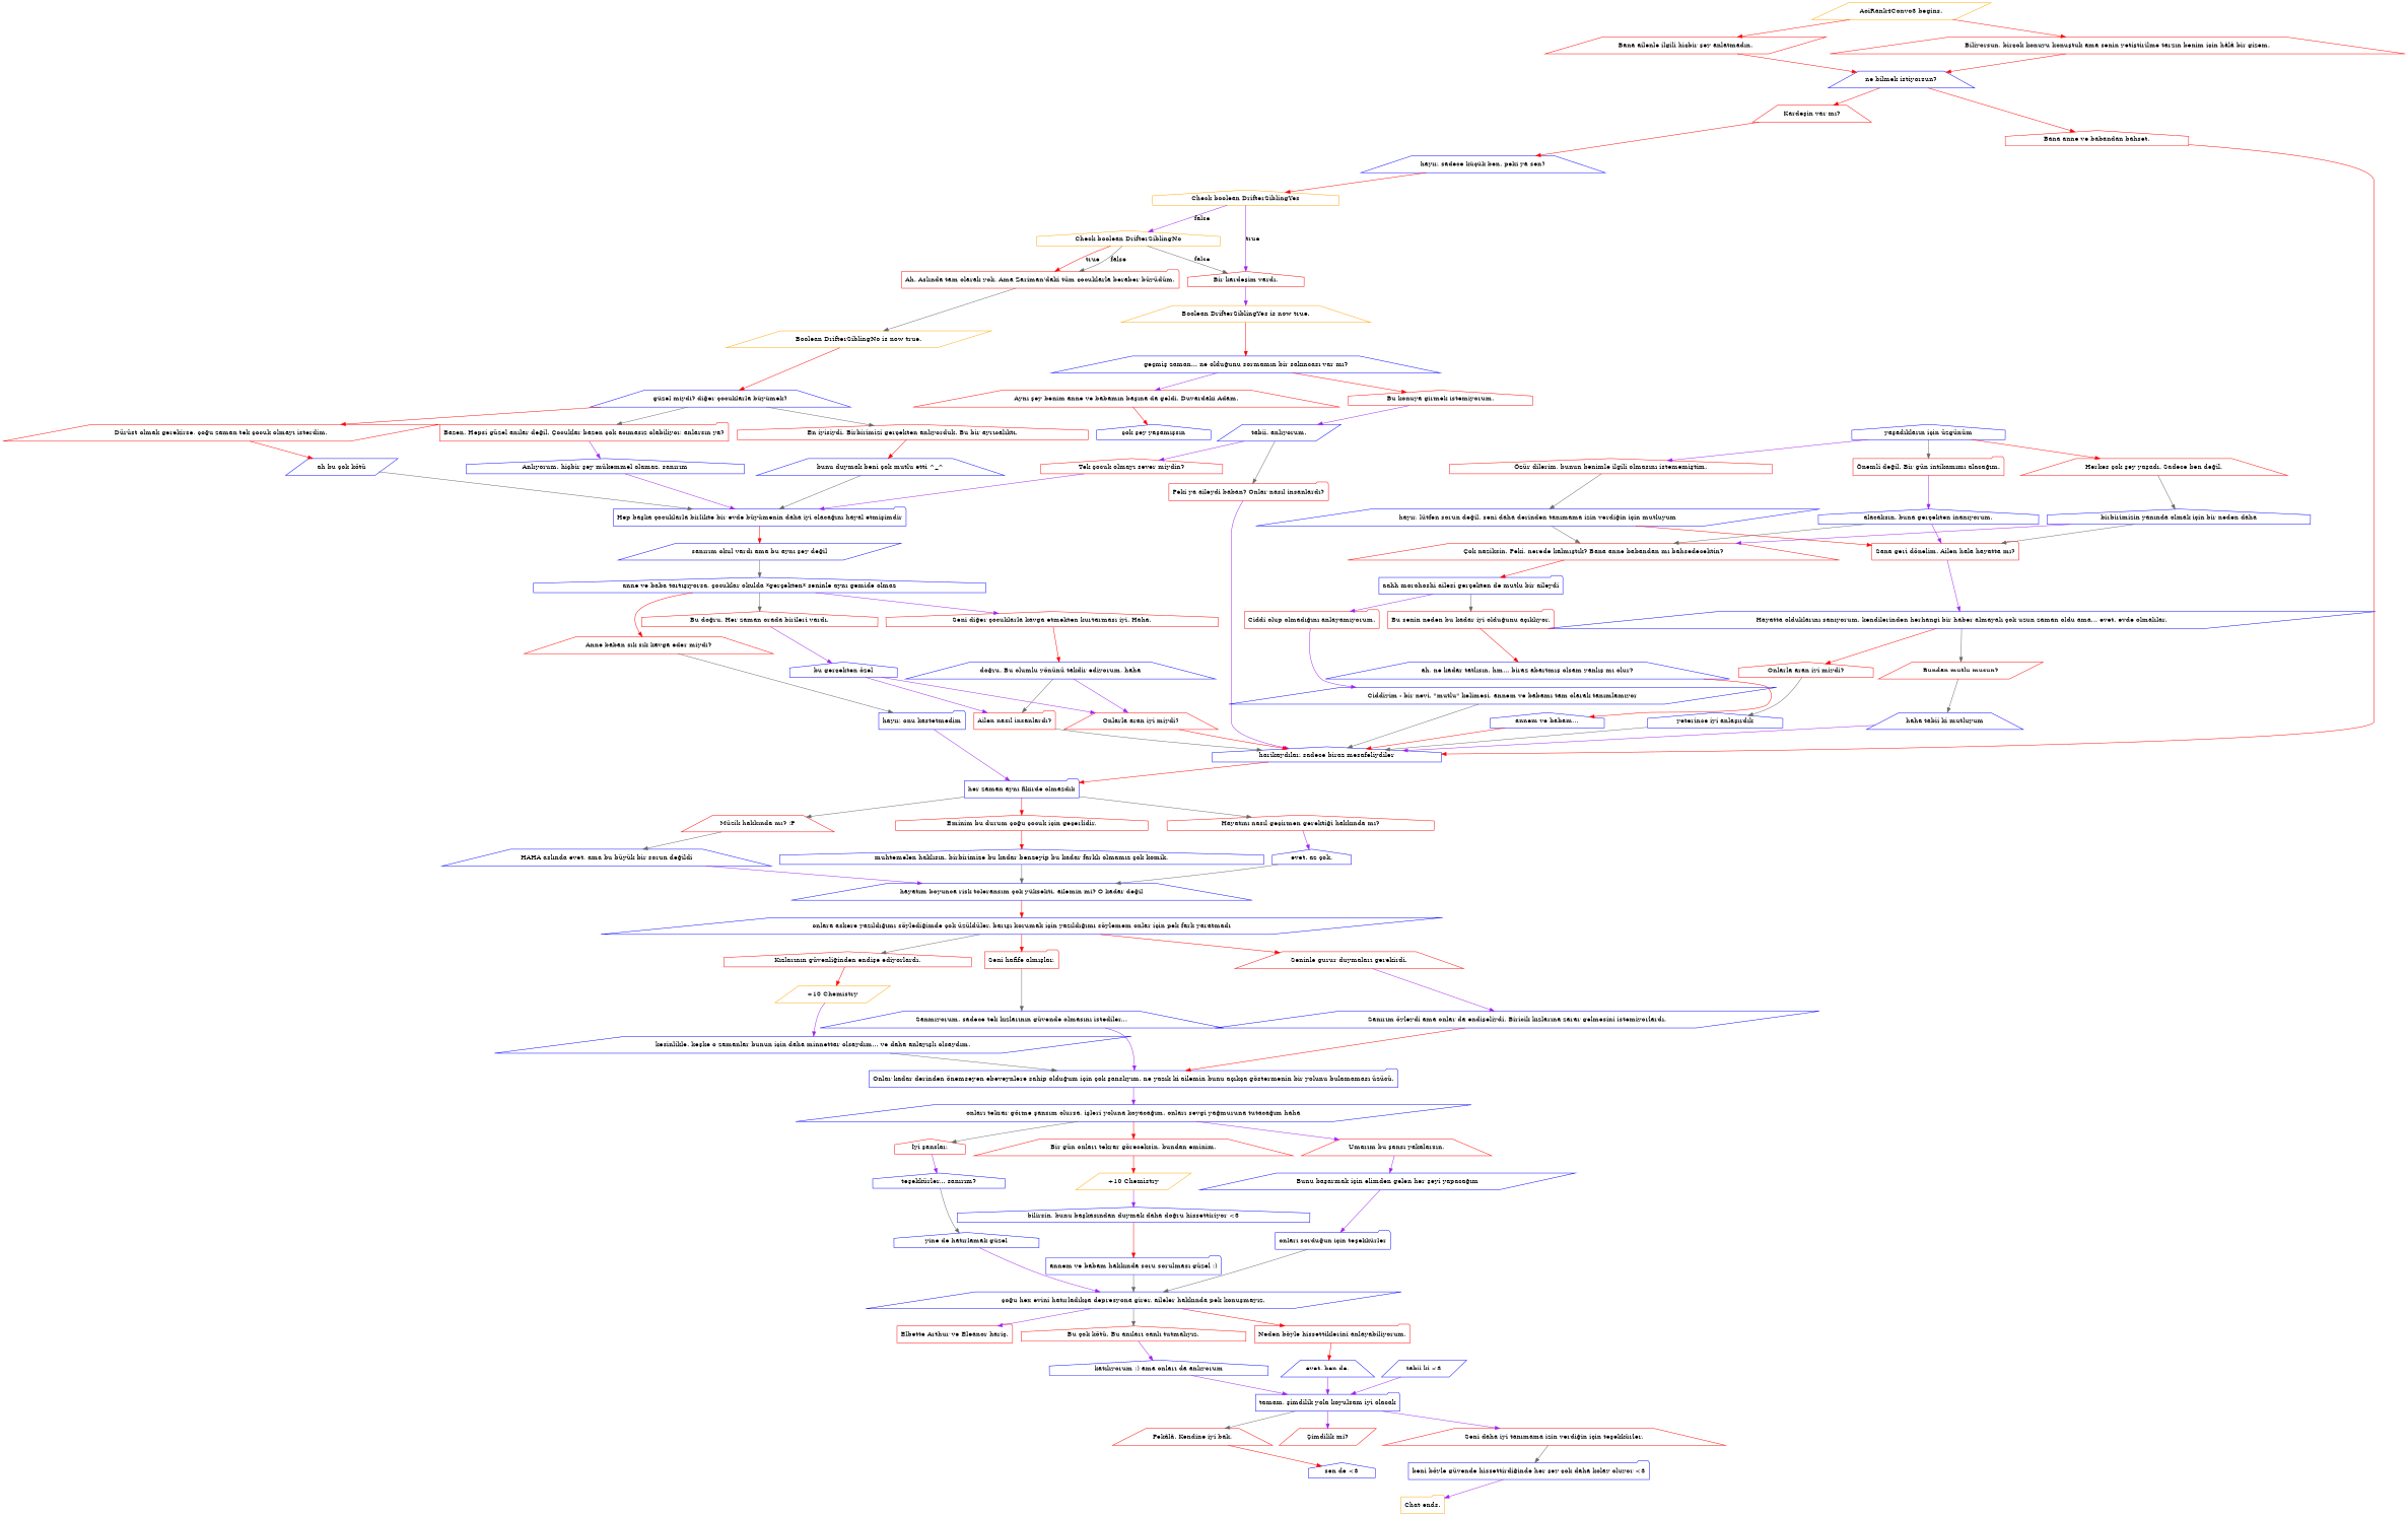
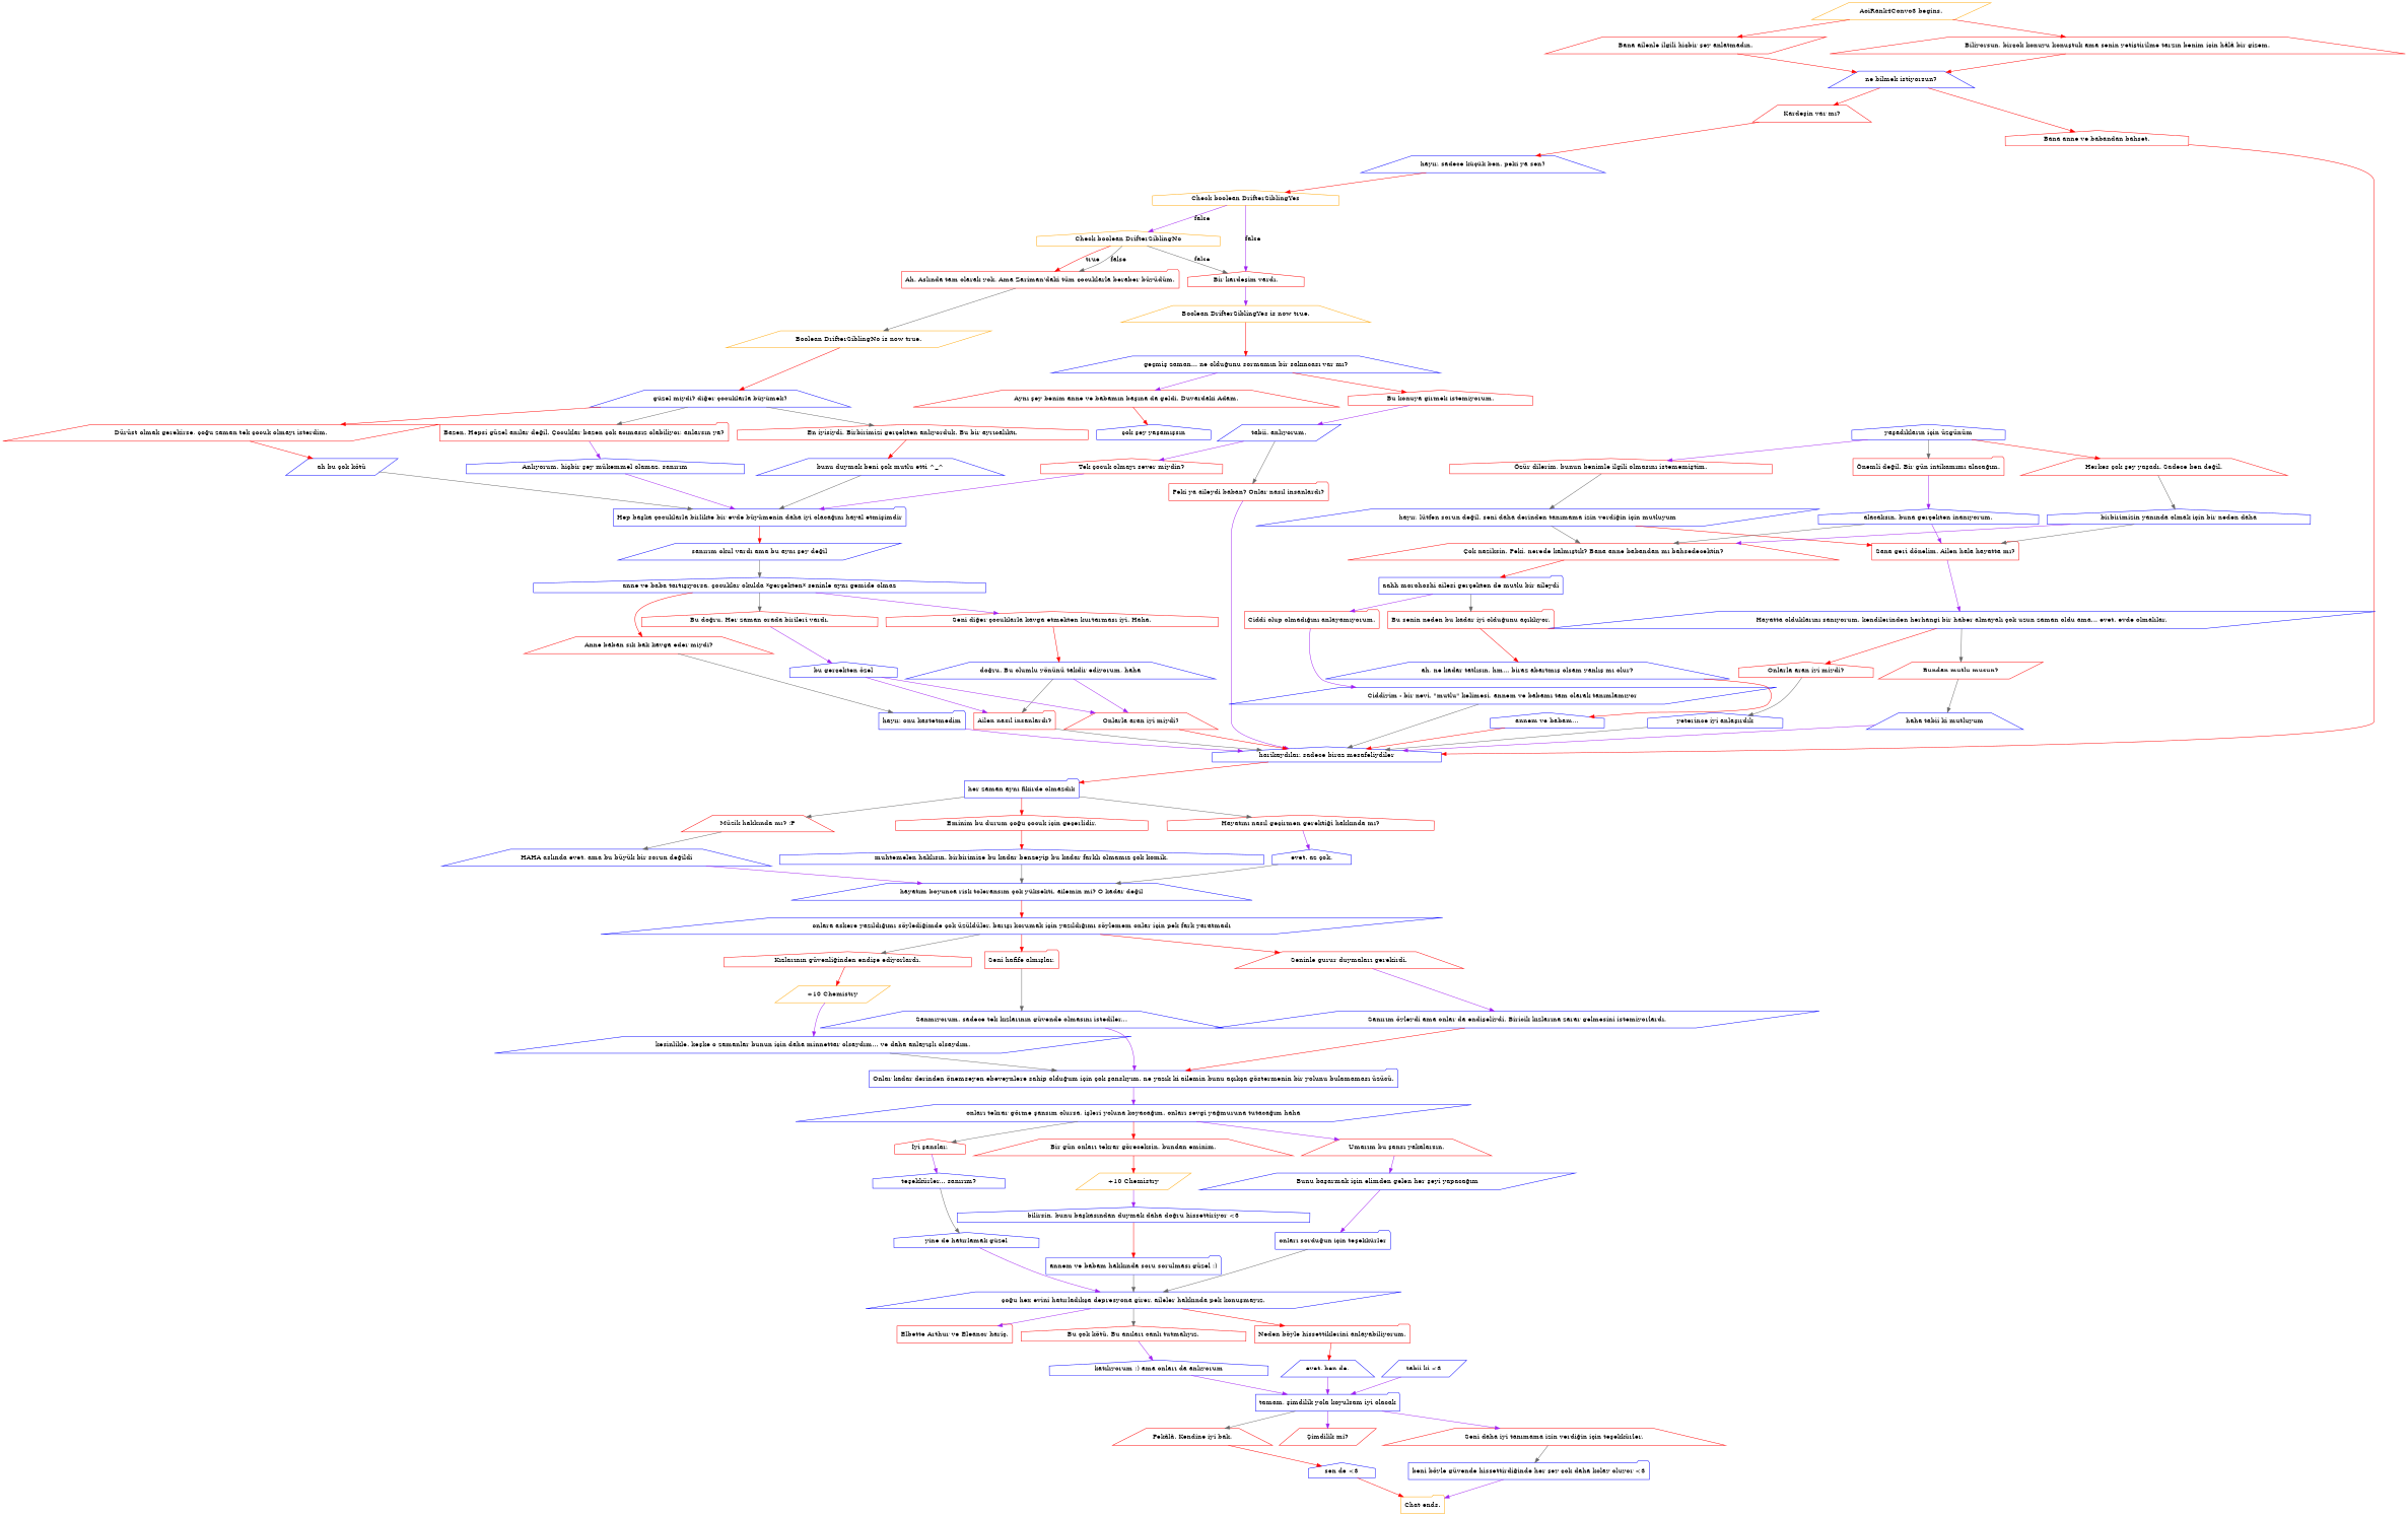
  digraph {
    node [color=blue shape=house]
    edge [color=purple]
    "AoiRank4Convo3 begins." [color=orange shape=parallelogram]
    n2 [color=red label="Bana ailenle ilgili hiçbir şey anlatmadın." shape=parallelogram]
    n3 [color=red label="Biliyorsun, birçok konuyu konuştuk ama senin yetiştirilme tarzın benim için hâlâ bir gizem." shape=trapezium]
    n4 [label="ne bilmek istiyorsun?" shape=trapezium]
    n5 [color=red label="Bana anne ve babandan bahset."]
    n6 [color=red label="Kardeşin var mı?" shape=trapezium]
    n7 [label="harikaydılar. sadece biraz mesafeliydiler"]
    n8 [label="hayır. sadece küçük ben. peki ya sen?" shape=trapezium]
    n9 [label="her zaman aynı fikirde olmazdık" shape=folder]
    n10 [color=orange label="Check boolean DrifterSiblingYes"]
    n11 [color=red label="Müzik hakkında mı? :P" shape=trapezium]
    n12 [color=red label="Eminim bu durum çoğu çocuk için geçerlidir."]
    n13 [color=red label="Hayatını nasıl geçirmen gerektiği hakkında mı?"]
    n14 [color=red label="Bir kardeşim vardı."]
    n15 [color=orange label="Check boolean DrifterSiblingNo"]
    n16 [label="HAHA aslında evet, ama bu büyük bir sorun değildi" shape=trapezium]
    n17 [label="muhtemelen haklısın. birbirimize bu kadar benzeyip bu kadar farklı olmamız çok komik."]
    n18 [label="evet. az çok."]
    n19 [color=orange label="Boolean DrifterSiblingYes is now true." shape=trapezium]
    n20 [color=red label="Ah. Aslında tam olarak yok. Ama Zariman'daki tüm çocuklarla beraber büyüdüm." shape=folder]
    n21 [label="hayatım boyunca risk toleransım çok yüksekti. ailemin mi? O kadar değil" shape=trapezium]
    n22 [label="geçmiş zaman... ne olduğunu sormamın bir sakıncası var mı?" shape=trapezium]
    n23 [color=orange label="Boolean DrifterSiblingNo is now true." shape=parallelogram]
    n24 [label="onlara askere yazıldığımı söylediğimde çok üzüldüler. barışı korumak için yazıldığımı söylemem onlar için pek fark yaratmadı" shape=parallelogram]
    n25 [color=red label="Aynı şey benim anne ve babamın başına da geldi. Duvardaki Adam." shape=trapezium]
    n26 [color=red label="Bu konuya girmek istemiyorum."]
    n27 [label="güzel miydi? diğer çocuklarla büyümek?" shape=trapezium]
    n28 [color=red label="Kızlarının güvenliğinden endişe ediyorlardı."]
    n29 [color=red label="Seni hafife almışlar." shape=folder]
    n30 [color=red label="Seninle gurur duymaları gerekirdi." shape=trapezium]
    n31 [label="çok şey yaşamışsın"]
    n32 [label="tabii. anlıyorum." shape=parallelogram]
    n33 [color=red label="Bazen. Hepsi güzel anılar değil. Çocuklar bazen çok acımasız olabiliyor, anlarsın ya?" shape=folder]
    n34 [color=red label="En iyisiydi. Birbirimizi gerçekten anlıyorduk. Bu bir ayrıcalıktı."]
    n35 [color=red label="Dürüst olmak gerekirse, çoğu zaman tek çocuk olmayı isterdim." shape=parallelogram]
    n36 [color=orange label="+10 Chemistry" shape=parallelogram]
    n37 [label="Sanmıyorum. sadece tek kızlarının güvende olmasını istediler..." shape=trapezium]
    n38 [label="Sanırım öyleydi ama onlar da endişeliydi. Biricik kızlarına zarar gelmesini istemiyorlardı." shape=parallelogram]
    n39 [color=red label="Tek çocuk olmayı sever miydin?"]
    n40 [color=red label="Peki ya aileydi baban? Onlar nasıl insanlardı?" shape=folder]
    n41 [label="Anlıyorum. hiçbir şey mükemmel olamaz, sanırım"]
    n42 [label="bunu duymak beni çok mutlu etti ^_^" shape=trapezium]
    n43 [label="ah bu çok kötü" shape=parallelogram]
    n44 [label="kesinlikle. keşke o zamanlar bunun için daha minnettar olsaydım... ve daha anlayışlı olsaydım." shape=parallelogram]
    n45 [label="Onlar kadar derinden önemseyen ebeveynlere sahip olduğum için çok şanslıyım. ne yazık ki ailemin bunu açıkça göstermenin bir yolunu bulamaması üzücü." shape=folder]
    n46 [label="yaşadıkların için üzgünüm"]
    n47 [color=red label="Özür dilerim, bunun benimle ilgili olmasını istememiştim."]
    n48 [color=red label="Önemli değil. Bir gün intikamımı alacağım." shape=folder]
    n49 [color=red label="Herkes çok şey yaşadı. Sadece ben değil." shape=trapezium]
    n50 [label="Hep başka çocuklarla birlikte bir evde büyümenin daha iyi olacağını hayal etmişimdir" shape=folder]
    n51 [label="onları tekrar görme şansım olursa, işleri yoluna koyacağım. onları sevgi yağmuruna tutacağım haha" shape=parallelogram]
    n52 [label="hayır, lütfen sorun değil. seni daha derinden tanımama izin verdiğin için mutluyum" shape=parallelogram]
    n53 [label="alacaksın. buna gerçekten inanıyorum."]
    n54 [label="birbirimizin yanında olmak için bir neden daha"]
    n55 [label="sanırım okul vardı ama bu aynı şey değil" shape=parallelogram]
    n56 [color=red label="İyi şanslar."]
    n57 [color=red label="Bir gün onları tekrar göreceksin. bundan eminim." shape=trapezium]
    n58 [color=red label="Umarım bu şansı yakalarsın." shape=trapezium]
    n59 [color=red label="Sana geri dönelim. Ailen hala hayatta mı?" shape=folder]
    n60 [color=red label="Çok naziksin. Peki, nerede kalmıştık? Bana anne babandan mı bahsedecektin?" shape=trapezium]
    n61 [label="anne ve baba tartışıyorsa, çocuklar okulda *gerçekten* seninle aynı gemide olmaz"]
    n62 [label="teşekkürler... sanırım?"]
    n63 [color=orange label="+10 Chemistry" shape=parallelogram]
    n64 [label="Bunu başarmak için elimden gelen her şeyi yapacağım" shape=parallelogram]
    n65 [label="Hayatta olduklarını sanıyorum. kendilerinden herhangi bir haber almayalı çok uzun zaman oldu ama... evet. evde olmalılar." shape=parallelogram]
    n66 [label="aahh morohoshi ailesi gerçekten de mutlu bir aileydi" shape=folder]
    n67 [color=red label="Seni diğer çocuklarla kavga etmekten kurtarması iyi. Haha."]
-   n68 [color=red label="Anne baban sık sık kavga eder miydi?" shape=trapezium]
+   n68 [color=red label="Anne baban sık bak kavga eder miydi?" shape=trapezium]
    n69 [color=red label="Bu doğru. Her zaman orada birileri vardı."]
    n70 [label="yine de hatırlamak güzel"]
    n71 [label="bilirsin, bunu başkasından duymak daha doğru hissettiriyor <3"]
    n72 [label="onları sorduğun için teşekkürler" shape=folder]
    n73 [color=red label="Bundan mutlu musun?" shape=parallelogram]
    n74 [color=red label="Onlarla aran iyi miydi?"]
    n75 [color=red label="Ciddi olup olmadığını anlayamıyorum." shape=folder]
    n76 [color=red label="Bu senin neden bu kadar iyi olduğunu açıklıyor." shape=folder]
    n77 [label="doğru. Bu olumlu yönünü takdir ediyorum, haha" shape=trapezium]
    n78 [label="hayır, onu kastetmedim" shape=folder]
    n79 [label="bu gerçekten özel"]
    n80 [label="çoğu hex evini hatırladıkça depresyona girer. aileler hakkında pek konuşmayız." shape=parallelogram]
    n81 [label="annem ve babam hakkında soru sorulması güzel :)" shape=folder]
    n82 [label="haha tabii ki mutluyum" shape=trapezium]
    n83 [label="yeterince iyi anlaşırdık"]
    n84 [label="Ciddiyim - bir nevi. \"mutlu\" kelimesi, annem ve babamı tam olarak tanımlamıyor" shape=parallelogram]
    n85 [label="ah, ne kadar tatlısın. hm... biraz abartmış olsam yanlış mı olur?" shape=trapezium]
    n86 [color=red label="Onlarla aran iyi miydi?" shape=trapezium]
    n87 [color=red label="Ailen nasıl insanlardı?" shape=folder]
    n88 [color=red label="Elbette Arthur ve Eleanor hariç." shape=folder]
    n89 [color=red label="Bu çok kötü. Bu anıları canlı tutmalıyız."]
    n90 [color=red label="Neden böyle hissettiklerini anlayabiliyorum." shape=folder]
    n91 [label="annem ve babam..."]
    n92 [label="katılıyorum :) ama onları da anlıyorum"]
    n93 [label="evet. ben de." shape=trapezium]
    n94 [label="tabii ki <3" shape=parallelogram]
    n95 [label="tamam, şimdilik yola koyulsam iyi olacak" shape=folder]
    n96 [color=red label="Pekâlâ. Kendine iyi bak." shape=trapezium]
    n97 [color=red label="Şimdilik mi?" shape=parallelogram]
    n98 [color=red label="Seni daha iyi tanımama izin verdiğin için teşekkürler." shape=trapezium]
    n99 [label="sen de <3"]
    n100 [label="beni böyle güvende hissettirdiğinde her şey çok daha kolay oluyor <3" shape=folder]
    "Chat ends." [color=orange shape=folder]
    "AoiRank4Convo3 begins." -> n2 [color=red]
    "AoiRank4Convo3 begins." -> n3 [color=red]
    n2 -> n4 [color=red]
    n3 -> n4 [color=red]
    n4 -> n5 [color=red]
    n4 -> n6 [color=red]
    n5 -> n7 [color=red]
    n6 -> n8 [color=red]
    n7 -> n9 [color=red]
    n8 -> n10 [color=red]
    n9 -> n11 [color=gray40]
    n9 -> n12 [color=red]
    n9 -> n13 [color=gray40]
-   n10 -> n14 [label=true]
+   n10 -> n14 [label=false]
    n10 -> n15 [label=false]
    n11 -> n16 [color=gray40]
    n12 -> n17 [color=red]
    n13 -> n18
    n14 -> n19
    n15 -> n14 [color=gray40 label=false]
    n15 -> n20 [color=red label=true]
    n15 -> n20 [color=gray40 label=false]
    n16 -> n21
    n17 -> n21 [color=gray40]
    n18 -> n21 [color=gray40]
    n19 -> n22 [color=red]
    n20 -> n23 [color=gray40]
    n21 -> n24 [color=red]
    n22 -> n25
    n22 -> n26 [color=red]
    n23 -> n27 [color=red]
    n24 -> n28 [color=gray40]
    n24 -> n29 [color=red]
    n24 -> n30 [color=red]
    n25 -> n31 [color=red]
    n26 -> n32
    n27 -> n33 [color=gray40]
    n27 -> n34 [color=gray40]
    n27 -> n35 [color=red]
    n28 -> n36 [color=red]
    n29 -> n37 [color=gray40]
    n30 -> n38
    n32 -> n39
    n32 -> n40 [color=gray40]
    n33 -> n41
    n34 -> n42 [color=red]
    n35 -> n43 [color=red]
    n36 -> n44
    n37 -> n45
    n38 -> n45 [color=red]
    n39 -> n50
    n40 -> n7
    n41 -> n50
    n42 -> n50 [color=gray40]
    n43 -> n50 [color=gray40]
    n44 -> n45 [color=gray40]
    n45 -> n51
    n46 -> n47
    n46 -> n48 [color=gray40]
    n46 -> n49 [color=red]
    n47 -> n52 [color=gray40]
    n48 -> n53
    n49 -> n54 [color=gray40]
    n50 -> n55 [color=red]
    n51 -> n56 [color=gray40]
    n51 -> n57 [color=red]
    n51 -> n58
    n52 -> n59 [color=red]
    n52 -> n60 [color=gray40]
    n53 -> n59
    n53 -> n60 [color=gray40]
    n54 -> n59 [color=gray40]
    n54 -> n60
    n55 -> n61 [color=gray40]
    n56 -> n62
    n57 -> n63 [color=red]
    n58 -> n64
    n59 -> n65
    n60 -> n66 [color=red]
    n61 -> n67
    n61 -> n68 [color=red]
    n61 -> n69 [color=gray40]
    n62 -> n70 [color=gray40]
    n63 -> n71
    n64 -> n72
    n65 -> n73 [color=gray40]
    n65 -> n74 [color=red]
    n66 -> n75
    n66 -> n76 [color=gray40]
    n67 -> n77 [color=red]
    n68 -> n78 [color=gray40]
    n69 -> n79
    n70 -> n80
    n71 -> n81 [color=red]
    n72 -> n80 [color=gray40]
    n73 -> n82 [color=gray40]
    n74 -> n83 [color=gray40]
    n75 -> n84
    n76 -> n85 [color=red]
    n77 -> n86
    n77 -> n87 [color=gray40]
-   n78 -> n9
+   n78 -> n7
    n79 -> n86
    n79 -> n87
    n80 -> n88
    n80 -> n89 [color=gray40]
    n80 -> n90 [color=red]
    n81 -> n80 [color=gray40]
    n82 -> n7
    n83 -> n7 [color=gray40]
    n84 -> n7 [color=gray40]
    n85 -> n91 [color=red]
    n86 -> n7 [color=red]
    n87 -> n7 [color=gray40]
    n89 -> n92
    n90 -> n93 [color=red]
    n91 -> n7 [color=red]
    n92 -> n95
    n93 -> n95
    n94 -> n95
    n95 -> n96 [color=gray40]
    n95 -> n97
    n95 -> n98
    n96 -> n99 [color=red]
    n98 -> n100 [color=gray40]
+   n99 -> "Chat ends." [color=red]
    n100 -> "Chat ends."
  }
